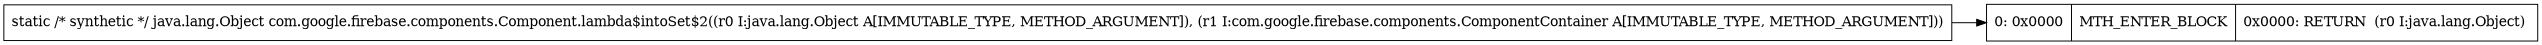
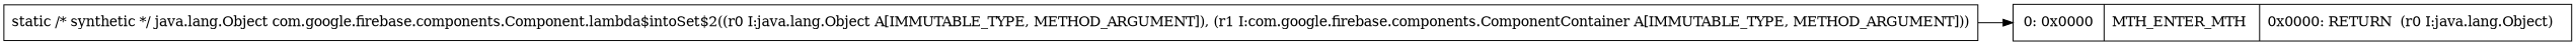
  digraph {
    rankdir=LR
    node [shape=record]
-   n1 [label="{0\:\ 0x0000|MTH_ENTER_BLOCK\l|0x0000: RETURN  (r0 I:java.lang.Object) \l}"]
+   n1 [label="{0\:\ 0x0000|MTH_ENTER_MTH\l|0x0000: RETURN  (r0 I:java.lang.Object) \l}"]
    n2 [label="{static \/* synthetic *\/ java.lang.Object com.google.firebase.components.Component.lambda$intoSet$2((r0 I:java.lang.Object A[IMMUTABLE_TYPE, METHOD_ARGUMENT]), (r1 I:com.google.firebase.components.ComponentContainer A[IMMUTABLE_TYPE, METHOD_ARGUMENT])) }"]
    n2 -> n1
  }
